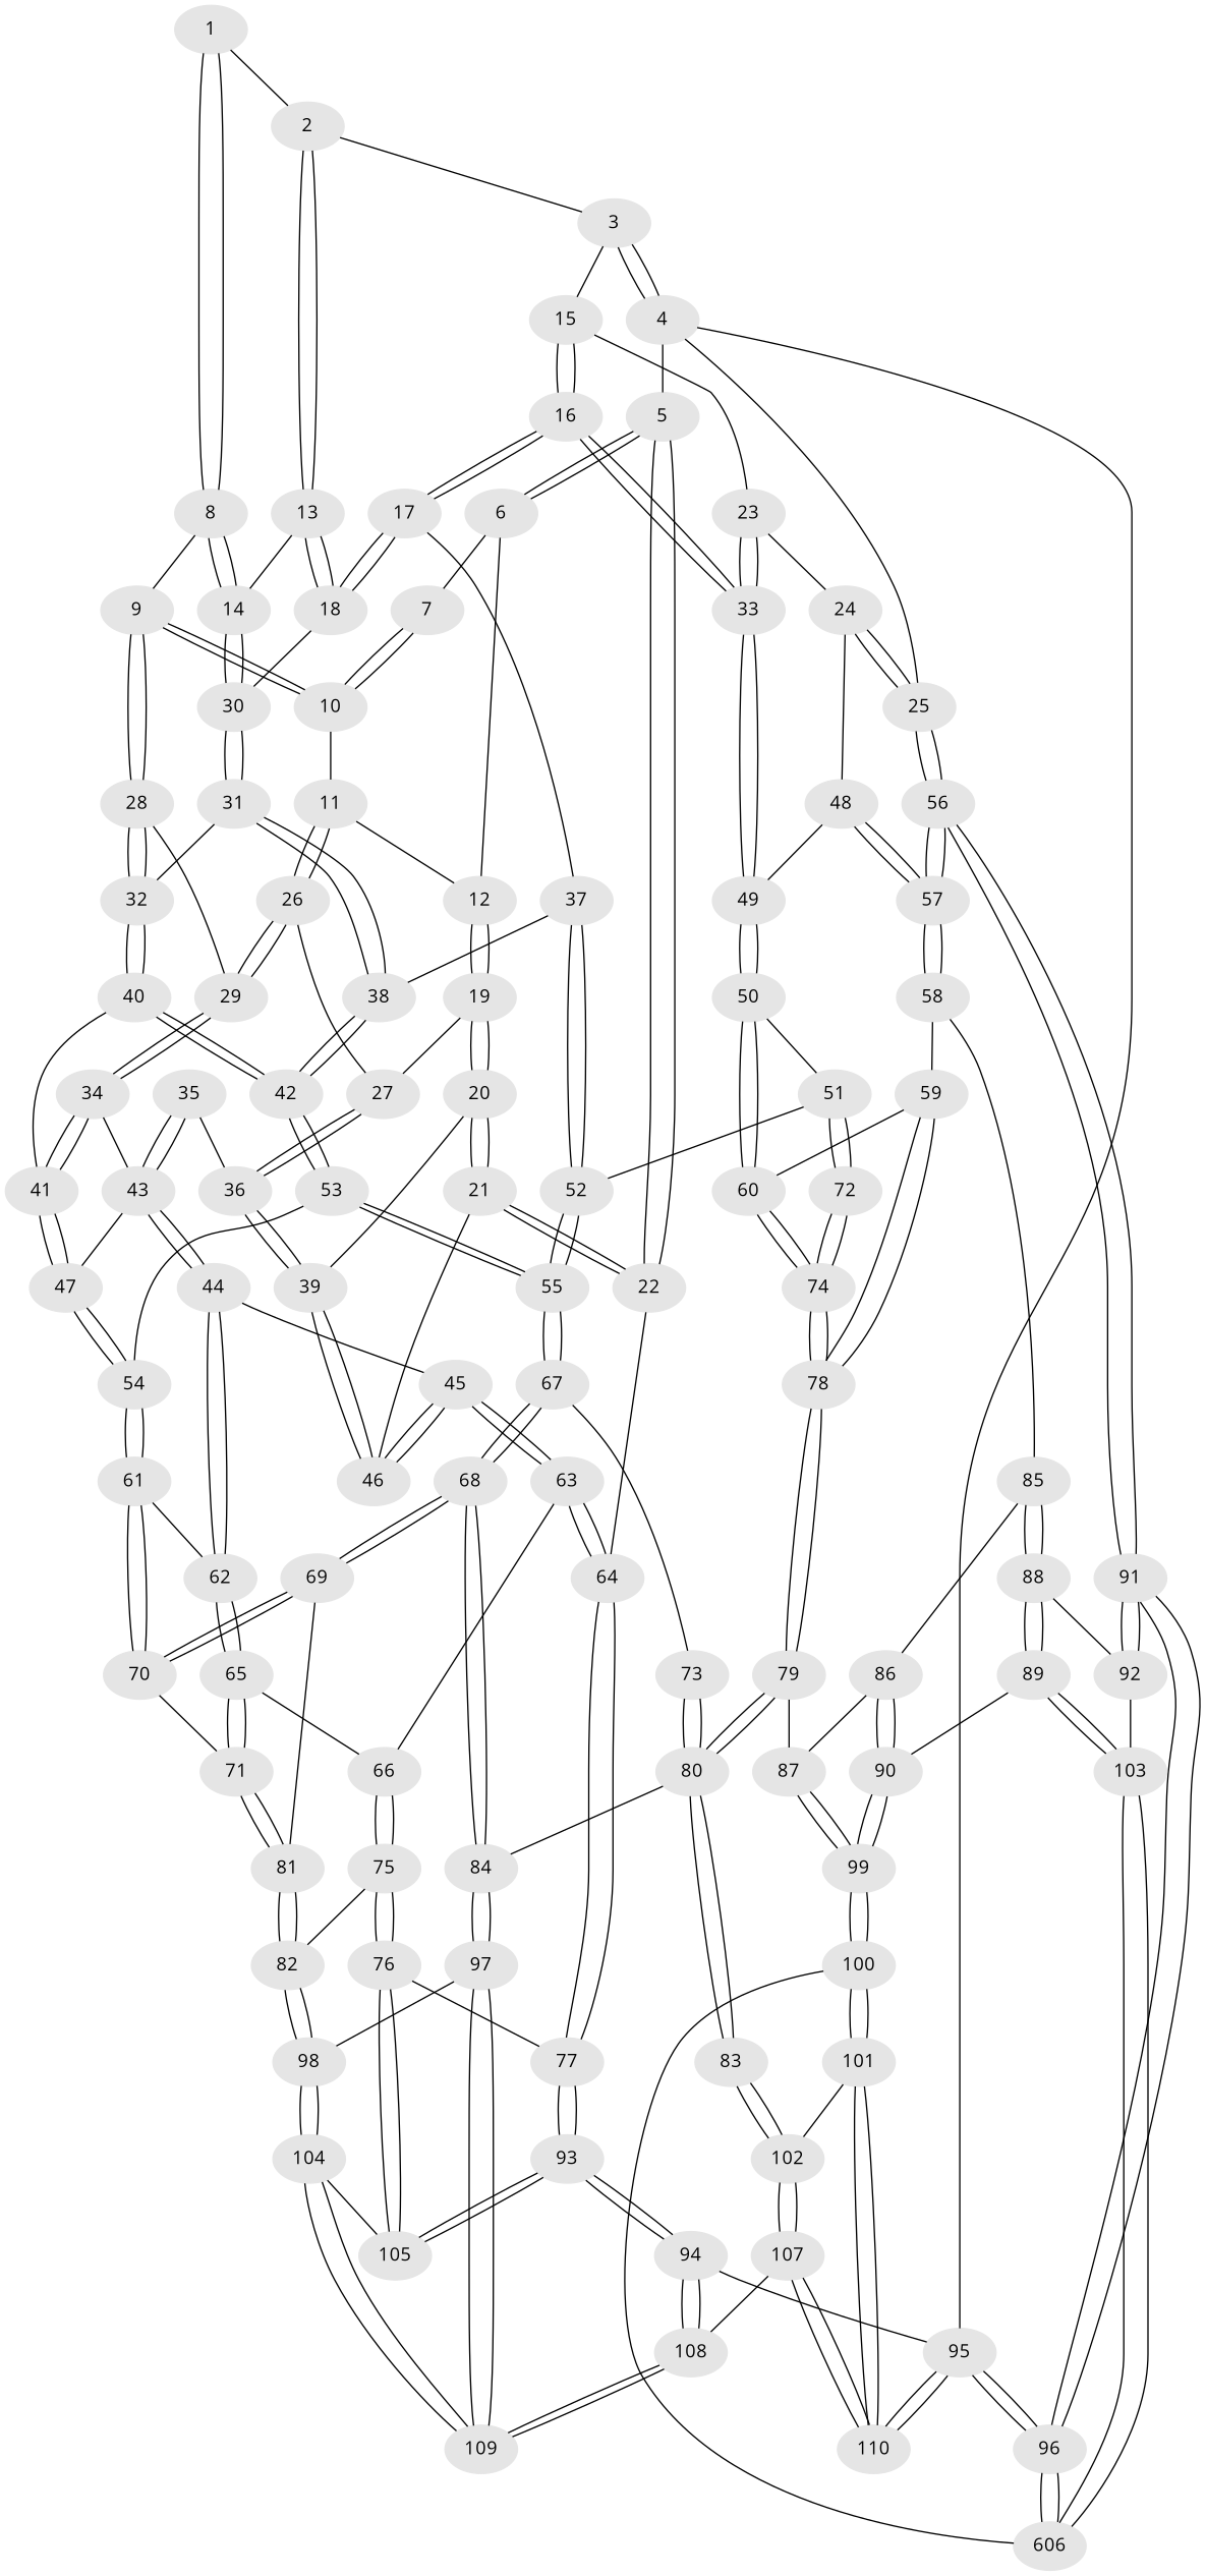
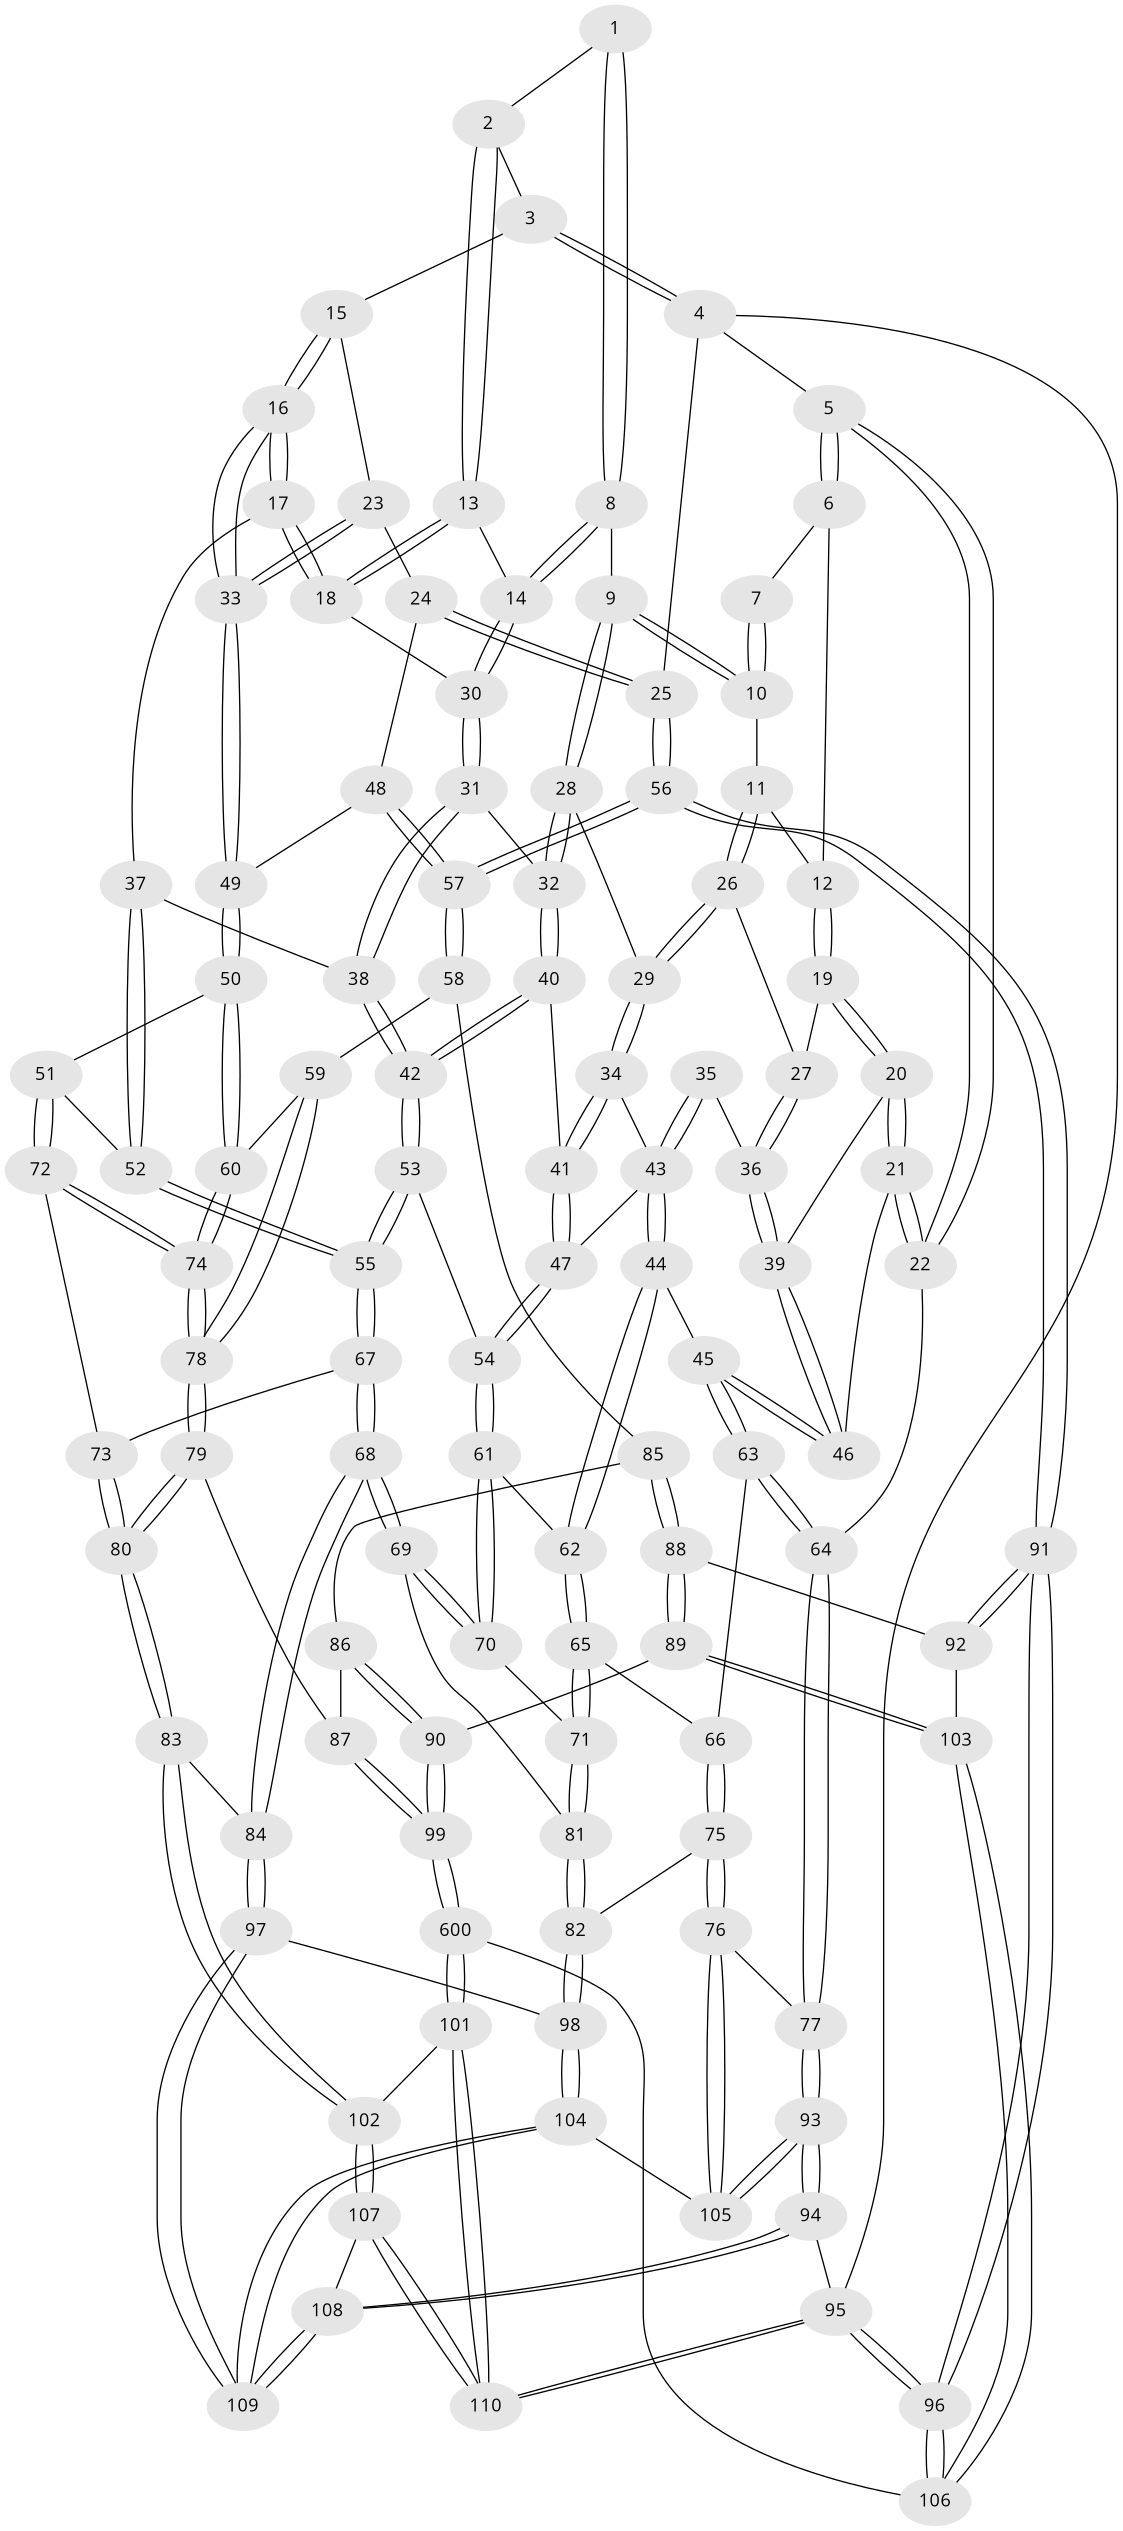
  graph {
    fontname="Open Sans"
    node [color=gray90 fontname="Open Sans" style=filled]
    edge [fontname="Open Sans"]
    1
    2
    8
    3
    13
    9
    14
    4
    15
    18
    5
    25
    95
    16
    23
    6
    22
    56
    96
    110
    7
    12
    64
    94
    108
    10
    19
    11
    28
    30
    29
    32
    26
    27
    20
    31
    17
    33
    24
    37
    49
    38
    52
    21
    39
    36
    46
    77
    48
    57
    91
    34
    40
    41
    43
    42
    50
    35
    47
    44
    55
    53
    54
    45
    62
    63
    65
    66
    61
    58
    51
    60
    72
    74
    73
    67
    70
    68
    92
    59
    85
    78
    86
    88
    79
    71
    75
    93
    81
    76
    82
    69
    84
    80
    97
    83
    105
    98
    87
    99
    102
    104
    107
    109
    90
    89
-   100
+   100 [label=600]
    103
-   106 [label=606]
+   106
    101
    1 -- 2
    1 -- 8
    1 -- 8
    2 -- 3
    2 -- 13
    2 -- 13
    8 -- 9
    8 -- 14
    8 -- 14
    3 -- 4
    3 -- 4
    3 -- 15
    13 -- 14
    13 -- 18
    13 -- 18
    9 -- 10
    9 -- 10
    9 -- 28
    9 -- 28
    14 -- 30
    14 -- 30
    4 -- 5
    4 -- 25
    4 -- 95
    15 -- 16
    15 -- 16
    15 -- 23
    18 -- 30
    5 -- 6
    5 -- 6
    5 -- 22
    5 -- 22
    25 -- 56
    25 -- 56
    95 -- 96
    95 -- 96
    95 -- 110
    95 -- 110
    16 -- 17
    16 -- 17
    16 -- 33
    16 -- 33
    23 -- 33
    23 -- 33
    23 -- 24
    6 -- 7
    6 -- 12
    22 -- 64
    56 -- 57
    56 -- 57
    56 -- 91
    56 -- 91
    96 -- 106
    96 -- 106
    7 -- 10
    7 -- 10
    12 -- 19
    12 -- 19
    64 -- 77
    64 -- 77
    94 -- 95
    94 -- 108
    94 -- 108
    108 -- 109
    108 -- 109
    10 -- 11
    19 -- 27
    19 -- 20
    19 -- 20
    11 -- 12
    11 -- 26
    11 -- 26
    28 -- 29
    28 -- 32
    28 -- 32
    30 -- 31
    30 -- 31
    29 -- 34
    29 -- 34
    32 -- 40
    32 -- 40
    26 -- 29
    26 -- 29
    26 -- 27
    27 -- 36
    27 -- 36
    20 -- 21
    20 -- 21
    20 -- 39
    31 -- 32
    31 -- 38
    31 -- 38
    17 -- 18
    17 -- 18
    17 -- 37
    33 -- 49
    33 -- 49
    24 -- 25
    24 -- 25
    24 -- 48
    37 -- 38
    37 -- 52
    37 -- 52
    49 -- 50
    49 -- 50
    38 -- 42
    38 -- 42
    52 -- 55
    52 -- 55
    21 -- 22
    21 -- 22
    21 -- 46
    39 -- 46
    39 -- 46
    36 -- 39
    36 -- 39
    77 -- 93
    77 -- 93
    48 -- 49
    48 -- 57
    48 -- 57
    57 -- 58
    57 -- 58
    91 -- 96
    91 -- 96
    91 -- 92
    91 -- 92
    34 -- 41
    34 -- 41
    34 -- 43
    40 -- 41
    40 -- 42
    40 -- 42
    41 -- 47
    41 -- 47
    43 -- 47
    43 -- 44
    43 -- 44
    42 -- 53
    42 -- 53
    50 -- 51
    50 -- 60
    50 -- 60
    35 -- 36
    35 -- 43
    35 -- 43
    47 -- 54
    47 -- 54
    44 -- 45
    44 -- 62
    44 -- 62
    55 -- 67
    55 -- 67
    53 -- 55
    53 -- 55
    53 -- 54
    54 -- 61
    54 -- 61
    45 -- 46
    45 -- 46
    45 -- 63
    45 -- 63
    62 -- 65
    62 -- 65
    63 -- 64
    63 -- 64
    63 -- 66
    65 -- 66
    65 -- 71
    65 -- 71
    66 -- 75
    66 -- 75
    61 -- 62
    61 -- 70
    61 -- 70
    58 -- 59
    58 -- 85
    51 -- 52
    51 -- 72
    51 -- 72
    60 -- 74
    60 -- 74
    72 -- 74
    72 -- 74
+   72 -- 73
    74 -- 78
    74 -- 78
    73 -- 80
    73 -- 80
    67 -- 73
    67 -- 68
    67 -- 68
    70 -- 71
    68 -- 69
    68 -- 69
    68 -- 84
    68 -- 84
    92 -- 103
    59 -- 60
    59 -- 78
    59 -- 78
    85 -- 86
    85 -- 88
    85 -- 88
    78 -- 79
    78 -- 79
    86 -- 87
    86 -- 90
    86 -- 90
    88 -- 92
    88 -- 89
    88 -- 89
    79 -- 80
    79 -- 80
    79 -- 87
    71 -- 81
    71 -- 81
    75 -- 76
    75 -- 76
    75 -- 82
    93 -- 94
    93 -- 94
    93 -- 105
    93 -- 105
    81 -- 82
    81 -- 82
    76 -- 77
    76 -- 105
    76 -- 105
    82 -- 98
    82 -- 98
    69 -- 70
    69 -- 70
    69 -- 81
    84 -- 97
    84 -- 97
    80 -- 83
    80 -- 83
    97 -- 98
    97 -- 109
    97 -- 109
-   80 -- 84
+   83 -- 84
    83 -- 102
    83 -- 102
    98 -- 104
    98 -- 104
    87 -- 99
    87 -- 99
    99 -- 100
    99 -- 100
    102 -- 107
    102 -- 107
    104 -- 105
    104 -- 109
    104 -- 109
    107 -- 110
    107 -- 110
    107 -- 108
    90 -- 99
    90 -- 99
    89 -- 90
    89 -- 103
    89 -- 103
    100 -- 106
    100 -- 101
    100 -- 101
    103 -- 106
    103 -- 106
    101 -- 110
    101 -- 110
    101 -- 102
  }
